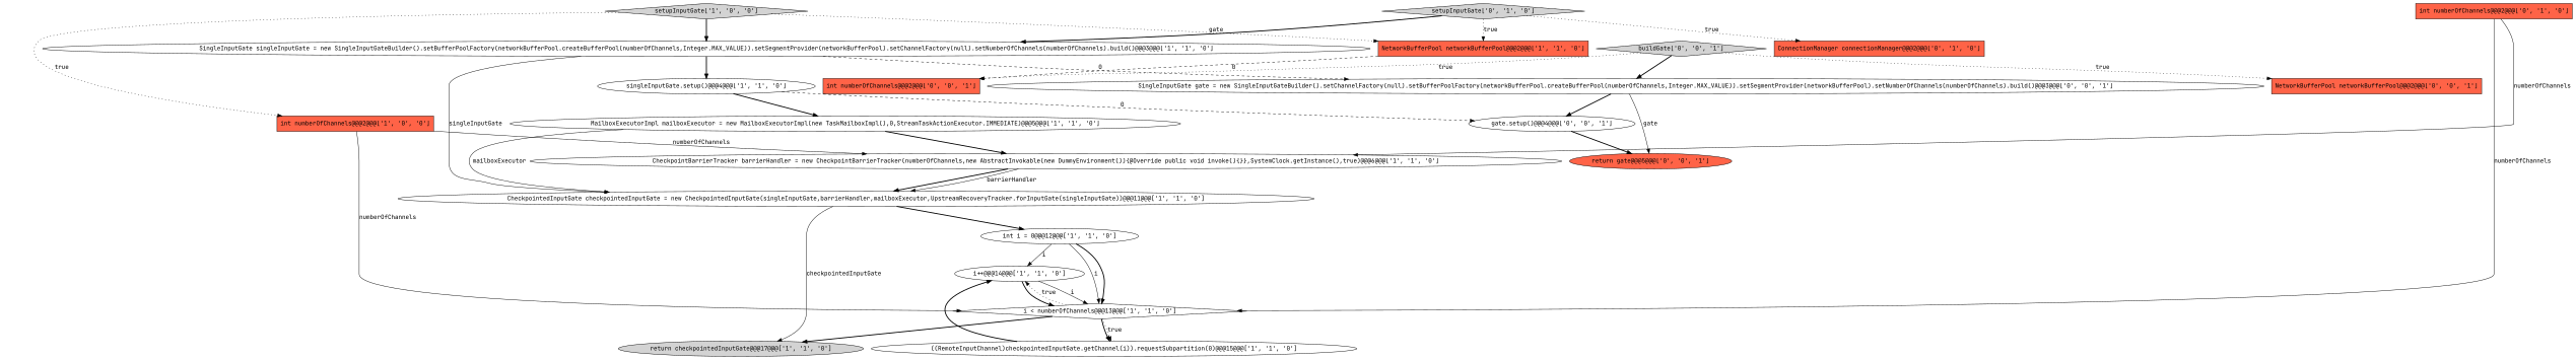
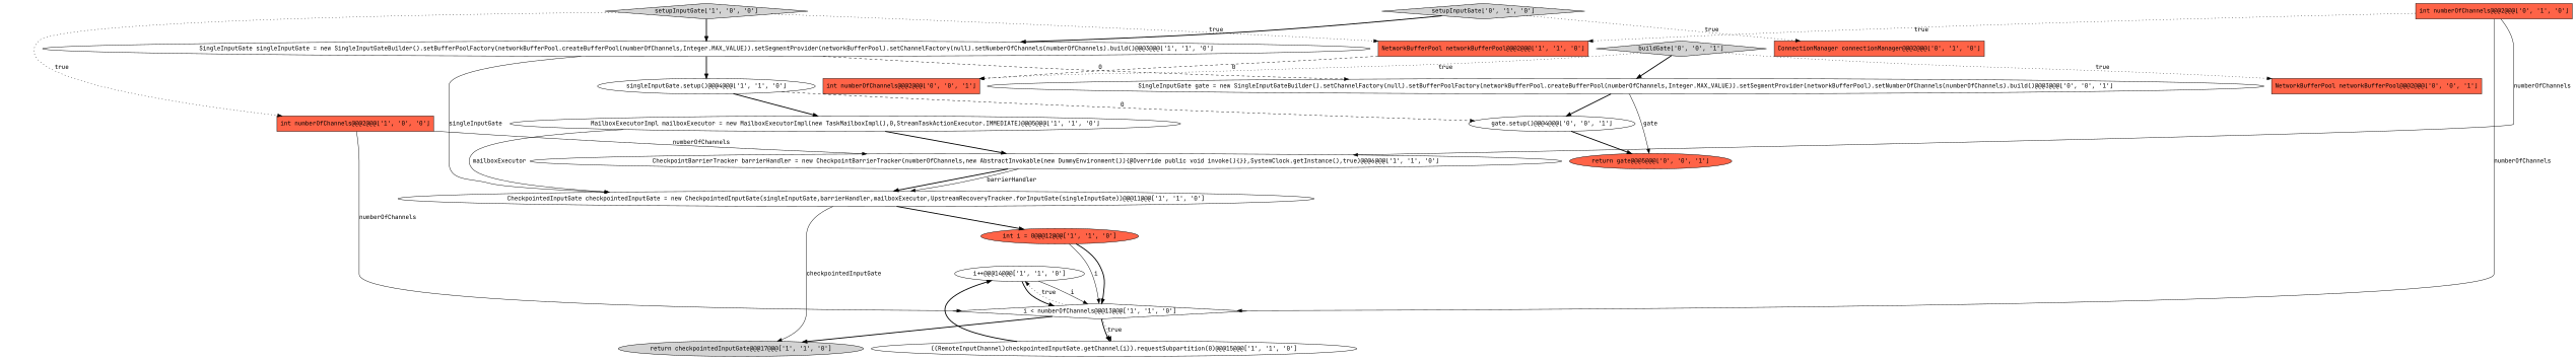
  digraph {
    fontname="JetBrains Mono"
    node [fillcolor=white fontname="JetBrains Mono" shape=ellipse style=filled]
    edge [fontname="JetBrains Mono" style=bold]
    n1 [label="i++@@@14@@@['1', '1', '0']"]
    n2 [label="i < numberOfChannels@@@13@@@['1', '1', '0']" shape=diamond]
    n3 [fillcolor=lightgray label="return checkpointedInputGate@@@17@@@['1', '1', '0']"]
    n4 [label="((RemoteInputChannel)checkpointedInputGate.getChannel(i)).requestSubpartition(0)@@@15@@@['1', '1', '0']"]
    n5 [fillcolor=lightgray label="buildGate['0', '0', '1']" shape=diamond]
    n6 [fillcolor=tomato label="NetworkBufferPool networkBufferPool@@@2@@@['0', '0', '1']" shape=box]
    n7 [fillcolor=tomato label="int numberOfChannels@@@2@@@['0', '0', '1']" shape=box]
    n8 [label="SingleInputGate gate = new SingleInputGateBuilder().setChannelFactory(null).setBufferPoolFactory(networkBufferPool.createBufferPool(numberOfChannels,Integer.MAX_VALUE)).setSegmentProvider(networkBufferPool).setNumberOfChannels(numberOfChannels).build()@@@3@@@['0', '0', '1']"]
    n9 [fillcolor=tomato label="return gate@@@5@@@['0', '0', '1']"]
    n10 [label="gate.setup()@@@4@@@['0', '0', '1']"]
    n11 [fillcolor=tomato label="int numberOfChannels@@@2@@@['1', '0', '0']" shape=box]
    n12 [label="CheckpointBarrierTracker barrierHandler = new CheckpointBarrierTracker(numberOfChannels,new AbstractInvokable(new DummyEnvironment()){@Override public void invoke(){}},SystemClock.getInstance(),true)@@@6@@@['1', '1', '0']"]
    n13 [label="CheckpointedInputGate checkpointedInputGate = new CheckpointedInputGate(singleInputGate,barrierHandler,mailboxExecutor,UpstreamRecoveryTracker.forInputGate(singleInputGate))@@@11@@@['1', '1', '0']"]
    n14 [label="MailboxExecutorImpl mailboxExecutor = new MailboxExecutorImpl(new TaskMailboxImpl(),0,StreamTaskActionExecutor.IMMEDIATE)@@@5@@@['1', '1', '0']"]
-   n15 [label="int i = 0@@@12@@@['1', '1', '0']"]
+   n15 [fillcolor=tomato label="int i = 0@@@12@@@['1', '1', '0']"]
    n16 [fillcolor=lightgray label="setupInputGate['1', '0', '0']" shape=diamond]
    n17 [label="SingleInputGate singleInputGate = new SingleInputGateBuilder().setBufferPoolFactory(networkBufferPool.createBufferPool(numberOfChannels,Integer.MAX_VALUE)).setSegmentProvider(networkBufferPool).setChannelFactory(null).setNumberOfChannels(numberOfChannels).build()@@@3@@@['1', '1', '0']"]
    n18 [fillcolor=tomato label="NetworkBufferPool networkBufferPool@@@2@@@['1', '1', '0']" shape=box]
    n19 [label="singleInputGate.setup()@@@4@@@['1', '1', '0']"]
    n20 [fillcolor=lightgray label="setupInputGate['0', '1', '0']" shape=diamond]
    n21 [fillcolor=tomato label="ConnectionManager connectionManager@@@2@@@['0', '1', '0']" shape=box]
    n22 [fillcolor=tomato label="int numberOfChannels@@@2@@@['0', '1', '0']" shape=box]
    n1 -> n2 [label=i style=solid]
    n1 -> n2
    n2 -> n1 [label=true style=dotted]
    n2 -> n3
    n2 -> n4 [label=true style=dotted]
    n2 -> n4
    n4 -> n1
    n5 -> n6 [label=true style=dotted]
    n5 -> n7 [label=true style=dotted]
    n5 -> n8
    n8 -> n9 [label=gate style=solid]
    n8 -> n10
    n10 -> n9
    n11 -> n2 [label=numberOfChannels style=solid]
    n11 -> n12 [label=numberOfChannels style=solid]
    n12 -> n13
    n12 -> n13 [label=barrierHandler style=solid]
    n13 -> n3 [label=checkpointedInputGate style=solid]
    n13 -> n15
    n14 -> n12
    n14 -> n13 [label=mailboxExecutor style=solid]
-   n15 -> n1 [label=i style=solid]
    n15 -> n2 [label=i style=solid]
    n15 -> n2
    n16 -> n11 [label=true style=dotted]
    n16 -> n17
-   n16 -> n18 [label=gate style=dotted]
+   n16 -> n18 [label=true style=dotted]
    n17 -> n8 [label=0 style=dashed]
    n17 -> n13 [label=singleInputGate style=solid]
    n17 -> n19
    n18 -> n7 [label=0 style=dashed]
    n19 -> n10 [label=0 style=dashed]
    n19 -> n14
    n20 -> n17
-   n20 -> n18 [label=true style=dotted]
+   n22 -> n18 [label=true style=dotted]
    n20 -> n21 [label=true style=dotted]
    n22 -> n2 [label=numberOfChannels style=solid]
    n22 -> n12 [label=numberOfChannels style=solid]
  }
